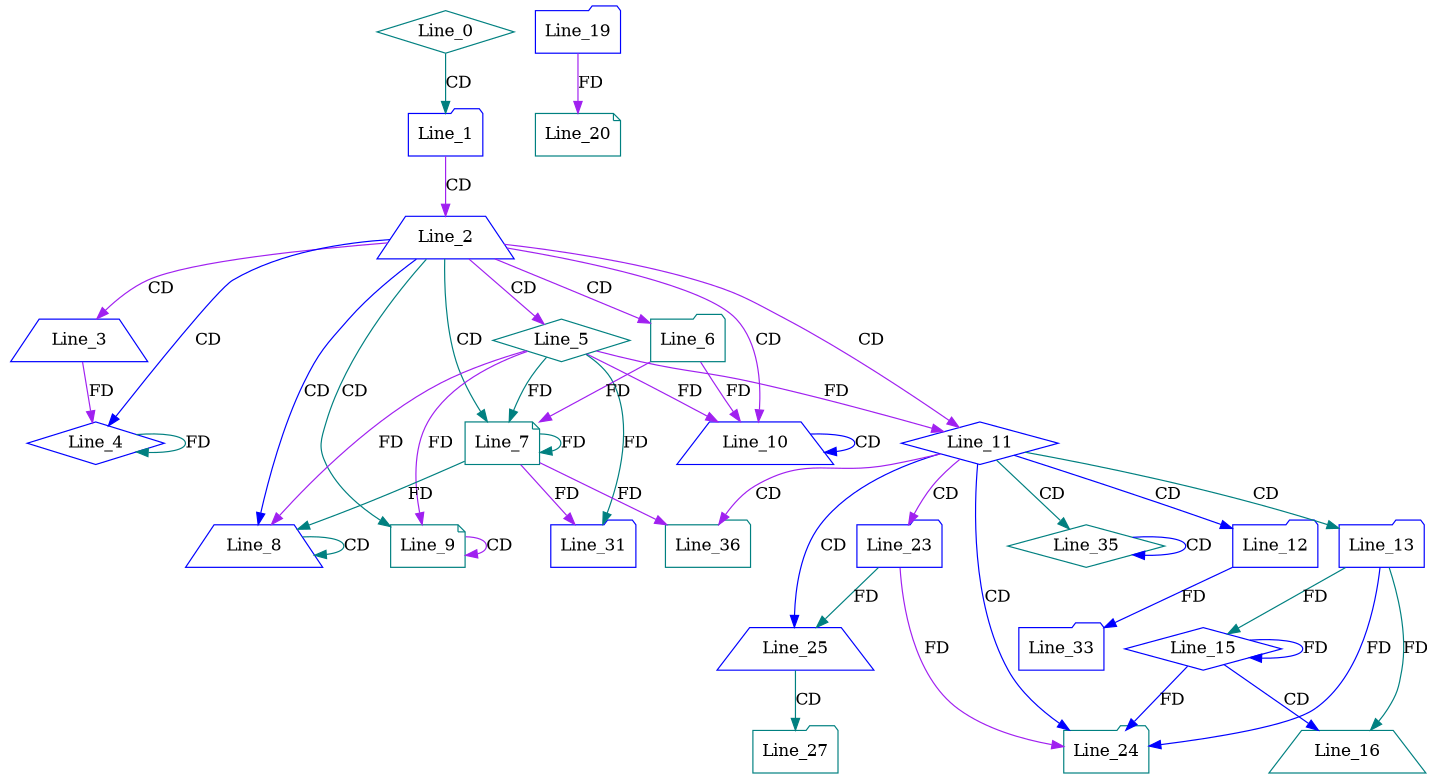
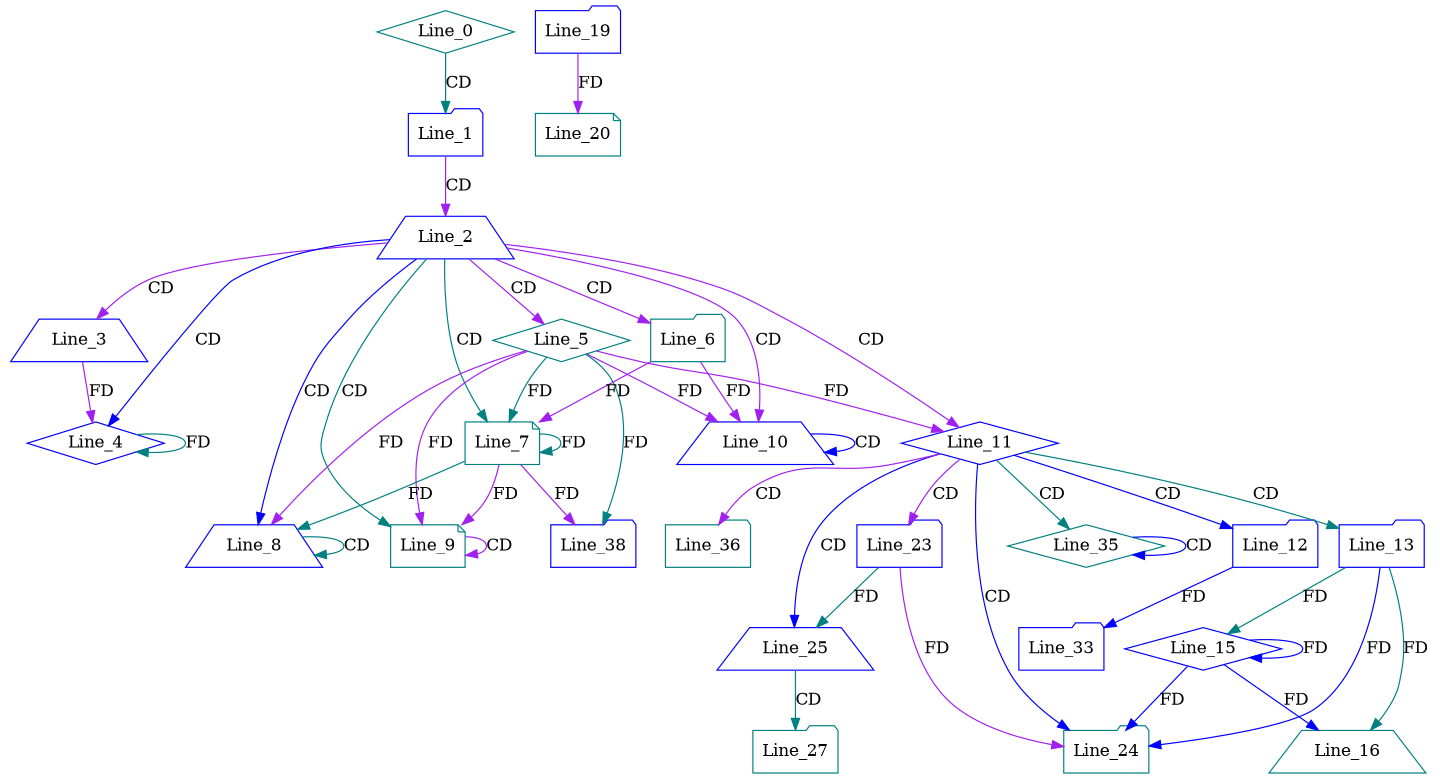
  digraph {
    node [color=blue shape=folder]
    edge [color=purple]
    Line_0 [color=teal shape=diamond]
    Line_1
    Line_2 [shape=trapezium]
    Line_3 [shape=trapezium]
    Line_4 [shape=diamond]
    Line_5 [color=teal shape=diamond]
    Line_6 [color=teal]
    Line_7 [color=teal shape=note]
    Line_8 [shape=trapezium]
    Line_9 [color=teal shape=note]
    Line_10 [shape=trapezium]
    Line_11 [shape=diamond]
-   Line_31
+   Line_31 [label=Line_38]
    Line_12
    Line_13
    Line_23
    Line_24 [color=teal]
    Line_25 [shape=trapezium]
    Line_35 [color=teal shape=diamond]
    Line_36 [color=teal]
    Line_33
    Line_15 [shape=diamond]
    Line_16 [color=teal shape=trapezium]
    Line_27 [color=teal]
    Line_19
    Line_20 [color=teal shape=note]
    Line_0 -> Line_1 [color=teal label=CD]
    Line_1 -> Line_2 [label=CD]
    Line_2 -> Line_3 [label=CD]
    Line_2 -> Line_4 [color=blue label=CD]
    Line_2 -> Line_5 [label=CD]
    Line_2 -> Line_6 [label=CD]
    Line_2 -> Line_7 [color=teal label=CD]
    Line_2 -> Line_8 [color=blue label=CD]
    Line_2 -> Line_9 [color=teal label=CD]
    Line_2 -> Line_10 [label=CD]
    Line_2 -> Line_11 [label=CD]
    Line_3 -> Line_4 [label=FD]
    Line_4 -> Line_4 [color=teal label=FD]
    Line_5 -> Line_7 [color=teal label=FD]
    Line_5 -> Line_8 [label=FD]
    Line_5 -> Line_9 [label=FD]
    Line_5 -> Line_10 [label=FD]
    Line_5 -> Line_11 [label=FD]
    Line_5 -> Line_31 [color=teal label=FD]
    Line_6 -> Line_7 [label=FD]
    Line_6 -> Line_10 [label=FD]
    Line_7 -> Line_7 [color=teal label=FD]
    Line_7 -> Line_8 [color=teal label=FD]
-   Line_7 -> Line_36 [label=FD]
+   Line_7 -> Line_9 [label=FD]
    Line_7 -> Line_31 [label=FD]
    Line_8 -> Line_8 [color=teal label=CD]
    Line_9 -> Line_9 [label=CD]
    Line_10 -> Line_10 [color=blue label=CD]
    Line_11 -> Line_12 [color=blue label=CD]
    Line_11 -> Line_13 [color=teal label=CD]
    Line_11 -> Line_23 [label=CD]
    Line_11 -> Line_24 [color=blue label=CD]
    Line_11 -> Line_25 [color=blue label=CD]
    Line_11 -> Line_35 [color=teal label=CD]
    Line_11 -> Line_36 [label=CD]
    Line_12 -> Line_33 [color=blue label=FD]
    Line_13 -> Line_24 [color=blue label=FD]
    Line_13 -> Line_15 [color=teal label=FD]
    Line_13 -> Line_16 [color=teal label=FD]
    Line_23 -> Line_24 [label=FD]
    Line_23 -> Line_25 [color=teal label=FD]
    Line_25 -> Line_27 [color=teal label=CD]
    Line_35 -> Line_35 [color=blue label=CD]
    Line_15 -> Line_24 [color=blue label=FD]
    Line_15 -> Line_15 [color=blue label=FD]
-   Line_15 -> Line_16 [color=blue label=CD]
+   Line_15 -> Line_16 [color=blue label=FD]
    Line_19 -> Line_20 [label=FD]
  }
